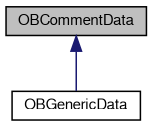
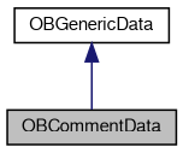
  digraph {
    node [color=black fontname=FreeSans fontsize=10 shape=record style=filled]
    n1 [fillcolor=grey75 fontcolor=black height=0.2 label=OBCommentData width=0.4]
    n2 [fillcolor=white height=0.2 label=OBGenericData width=0.4]
-   n1 -> n2 [color=midnightblue dir=back fontname=FreeSans fontsize=10 labelfontname=FreeSans labelfontsize=10 style=solid]
+   n2 -> n1 [color=midnightblue dir=back fontname=FreeSans fontsize=10 labelfontname=FreeSans labelfontsize=10 style=solid]
  }
